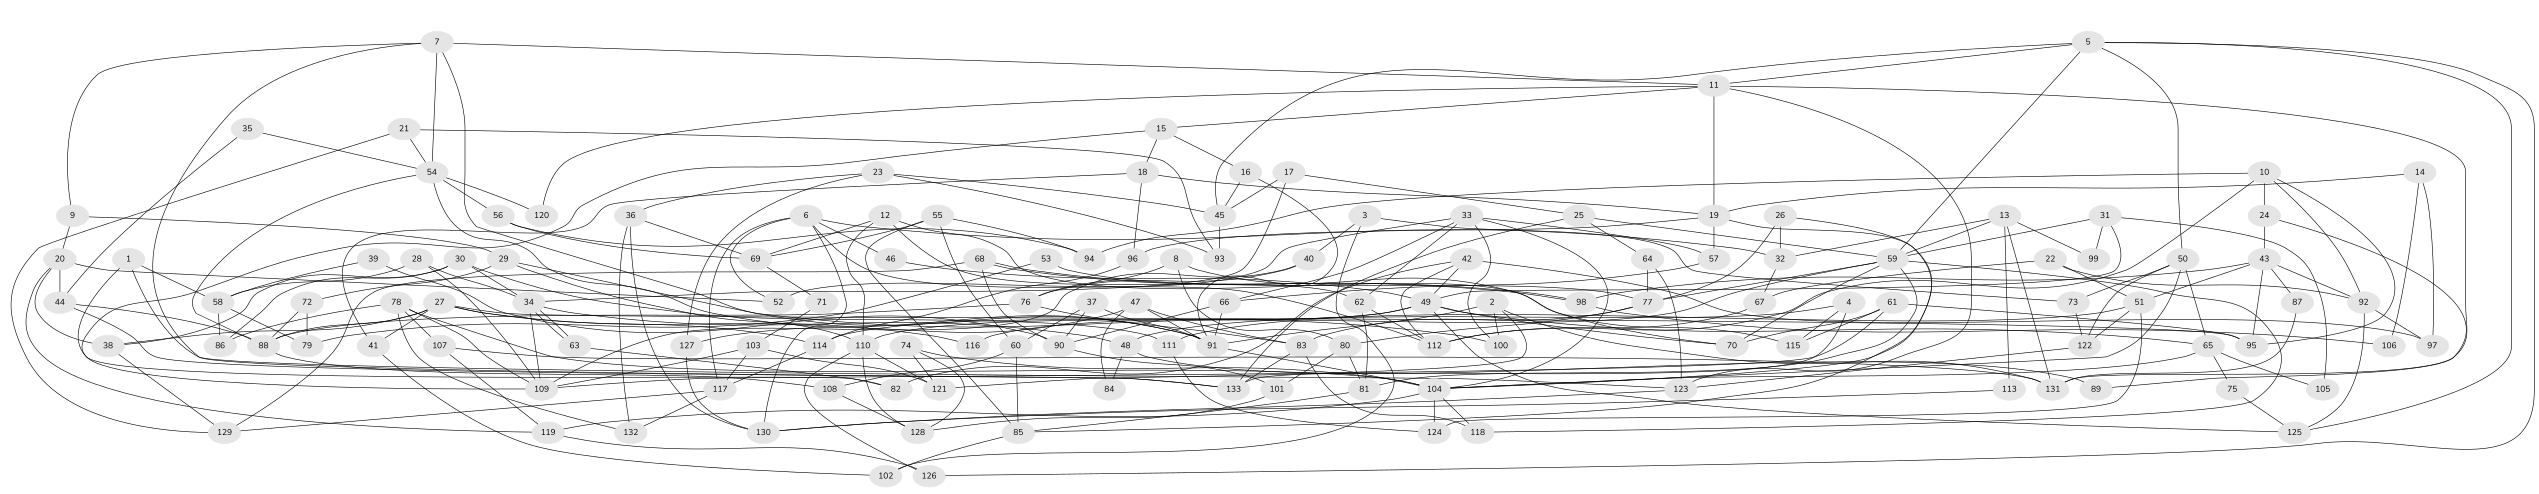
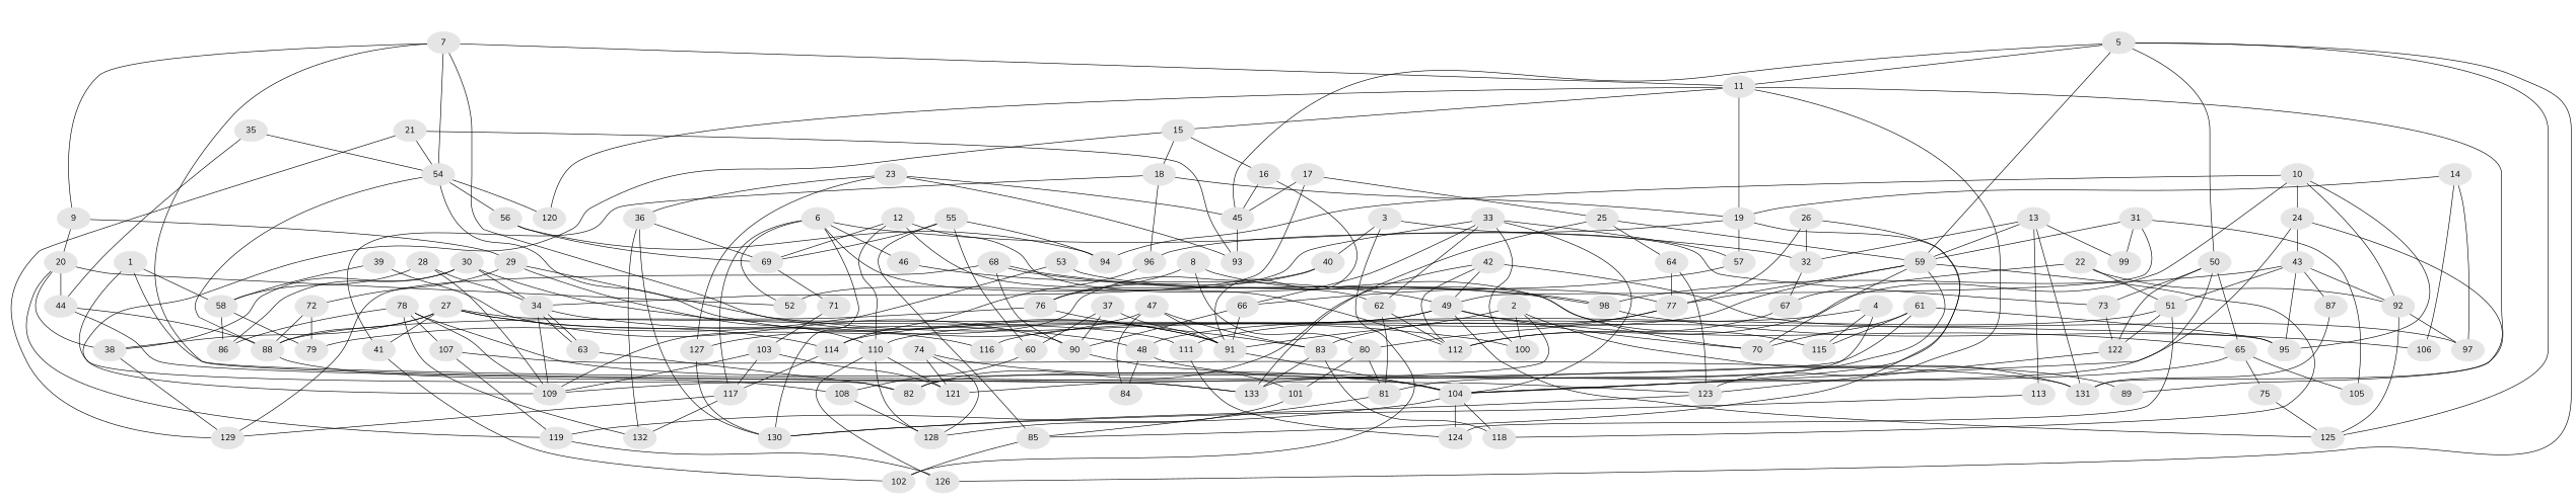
  graph {
    fontname=Nunito
    node [color=gray90 fontname=Nunito style=filled]
    edge [fontname=Nunito]
    1
    58
    82
    123
    86
    79
    130
    2
    91
    100
    121
    131
    104
    3
    40
    73
    102
    76
    109
    122
    4
    48
    115
    133
    89
    84
    5
    11
    45
    50
    59
    125
    126
    15
    19
    120
    93
    65
    70
    77
    116
    81
    118
    6
    32
    46
    52
    112
    117
    67
    49
    129
    132
    7
    9
    54
    20
    29
    88
    56
    8
    80
    83
    101
    38
    44
    119
    110
    72
    10
    24
    92
    94
    95
    43
    97
    16
    18
    96
    57
    85
    12
    62
    69
    71
    128
    13
    99
    113
    14
    106
    41
    17
    25
    34
    64
    63
    114
    66
    21
    22
    51
    111
    124
    23
    36
    127
    87
    98
    26
    27
    108
    28
    30
    31
    105
    33
    90
    35
    37
    60
    39
    42
    47
    75
    53
    55
    61
    68
    103
    74
    78
    107
    1 -- 58
    1 -- 82
    1 -- 123
    58 -- 86
    58 -- 79
    123 -- 130
    2 -- 91
    2 -- 100
    2 -- 121
    2 -- 131
    91 -- 104
    104 -- 118
    104 -- 119
    104 -- 124
    3 -- 40
    3 -- 73
    3 -- 102
    40 -- 76
    40 -- 109
    73 -- 122
    76 -- 88
    76 -- 83
    122 -- 123
    4 -- 48
    4 -- 115
    4 -- 133
    48 -- 89
    48 -- 84
    5 -- 11
    5 -- 45
    5 -- 50
    5 -- 59
    5 -- 125
    5 -- 126
    11 -- 123
    11 -- 131
    11 -- 15
    11 -- 19
    11 -- 120
    45 -- 93
    50 -- 104
    50 -- 73
    50 -- 122
    50 -- 65
    59 -- 70
    59 -- 77
    59 -- 116
    59 -- 81
    59 -- 118
    15 -- 109
    15 -- 16
    15 -- 18
    19 -- 96
    19 -- 57
    19 -- 85
    65 -- 104
    65 -- 105
    65 -- 75
    77 -- 80
    77 -- 83
    81 -- 85
    6 -- 130
    6 -- 32
    6 -- 46
    6 -- 52
    6 -- 112
    6 -- 117
    32 -- 67
    46 -- 49
    117 -- 129
    117 -- 132
    67 -- 112
    49 -- 125
    49 -- 65
    49 -- 70
    49 -- 110
    49 -- 114
    7 -- 91
    7 -- 133
    7 -- 11
    7 -- 9
    7 -- 54
    9 -- 20
    9 -- 29
    54 -- 91
    54 -- 120
    54 -- 88
    54 -- 56
    20 -- 52
    20 -- 38
    20 -- 44
    20 -- 119
    29 -- 100
    29 -- 110
    29 -- 72
    88 -- 108
    56 -- 94
    56 -- 69
    8 -- 76
    8 -- 70
    8 -- 80
    80 -- 81
    80 -- 101
    83 -- 133
    83 -- 118
    101 -- 128
    38 -- 129
    44 -- 133
    44 -- 88
    119 -- 126
    110 -- 121
    110 -- 126
    110 -- 128
    72 -- 79
    72 -- 88
    10 -- 112
    10 -- 24
    10 -- 92
    10 -- 94
    10 -- 95
+   24 -- 82
    24 -- 89
    24 -- 43
    92 -- 125
    92 -- 97
    43 -- 92
    43 -- 95
    43 -- 51
    43 -- 87
    43 -- 98
    16 -- 91
    16 -- 45
    18 -- 19
    18 -- 96
    18 -- 41
    96 -- 114
    57 -- 66
    85 -- 102
    12 -- 115
    12 -- 110
    12 -- 62
    12 -- 69
    62 -- 81
    62 -- 112
    69 -- 71
    71 -- 103
    13 -- 131
    13 -- 59
    13 -- 32
    13 -- 99
    13 -- 113
    113 -- 130
    14 -- 19
    14 -- 97
    14 -- 106
    41 -- 102
    17 -- 45
    17 -- 25
    17 -- 34
    25 -- 133
    25 -- 59
    25 -- 64
    34 -- 109
    34 -- 48
    34 -- 63
    34 -- 63
    64 -- 123
    64 -- 77
    63 -- 82
    114 -- 117
    66 -- 91
    66 -- 90
    21 -- 93
    21 -- 129
    21 -- 54
    22 -- 67
    22 -- 92
    22 -- 51
    51 -- 122
    51 -- 111
    51 -- 124
    111 -- 124
    23 -- 45
    23 -- 93
    23 -- 36
    23 -- 127
    36 -- 130
    36 -- 132
    36 -- 69
    127 -- 130
    87 -- 131
    98 -- 106
    26 -- 104
    26 -- 77
    26 -- 32
    27 -- 116
    27 -- 88
    27 -- 38
    27 -- 95
    27 -- 41
    27 -- 114
    108 -- 128
    28 -- 58
    28 -- 109
    28 -- 34
    30 -- 86
    30 -- 38
    30 -- 34
    30 -- 111
    31 -- 59
    31 -- 49
    31 -- 99
    31 -- 105
    33 -- 100
    33 -- 104
    33 -- 52
    33 -- 57
    33 -- 62
    33 -- 66
    90 -- 101
    35 -- 54
    35 -- 44
    37 -- 91
    37 -- 90
    37 -- 60
-   60 -- 85
    60 -- 108
    39 -- 58
    39 -- 90
    42 -- 82
    42 -- 112
    42 -- 49
    42 -- 97
    47 -- 91
    47 -- 84
    47 -- 83
    47 -- 127
    75 -- 125
    53 -- 79
    53 -- 77
    55 -- 94
    55 -- 85
    55 -- 69
    55 -- 60
    61 -- 109
    61 -- 115
    61 -- 70
    61 -- 95
    68 -- 129
    68 -- 98
    68 -- 98
    68 -- 90
    103 -- 121
    103 -- 109
    103 -- 117
    74 -- 121
    74 -- 104
    74 -- 128
    78 -- 86
    78 -- 104
    78 -- 109
    78 -- 132
    78 -- 107
    107 -- 131
    107 -- 119
  }
